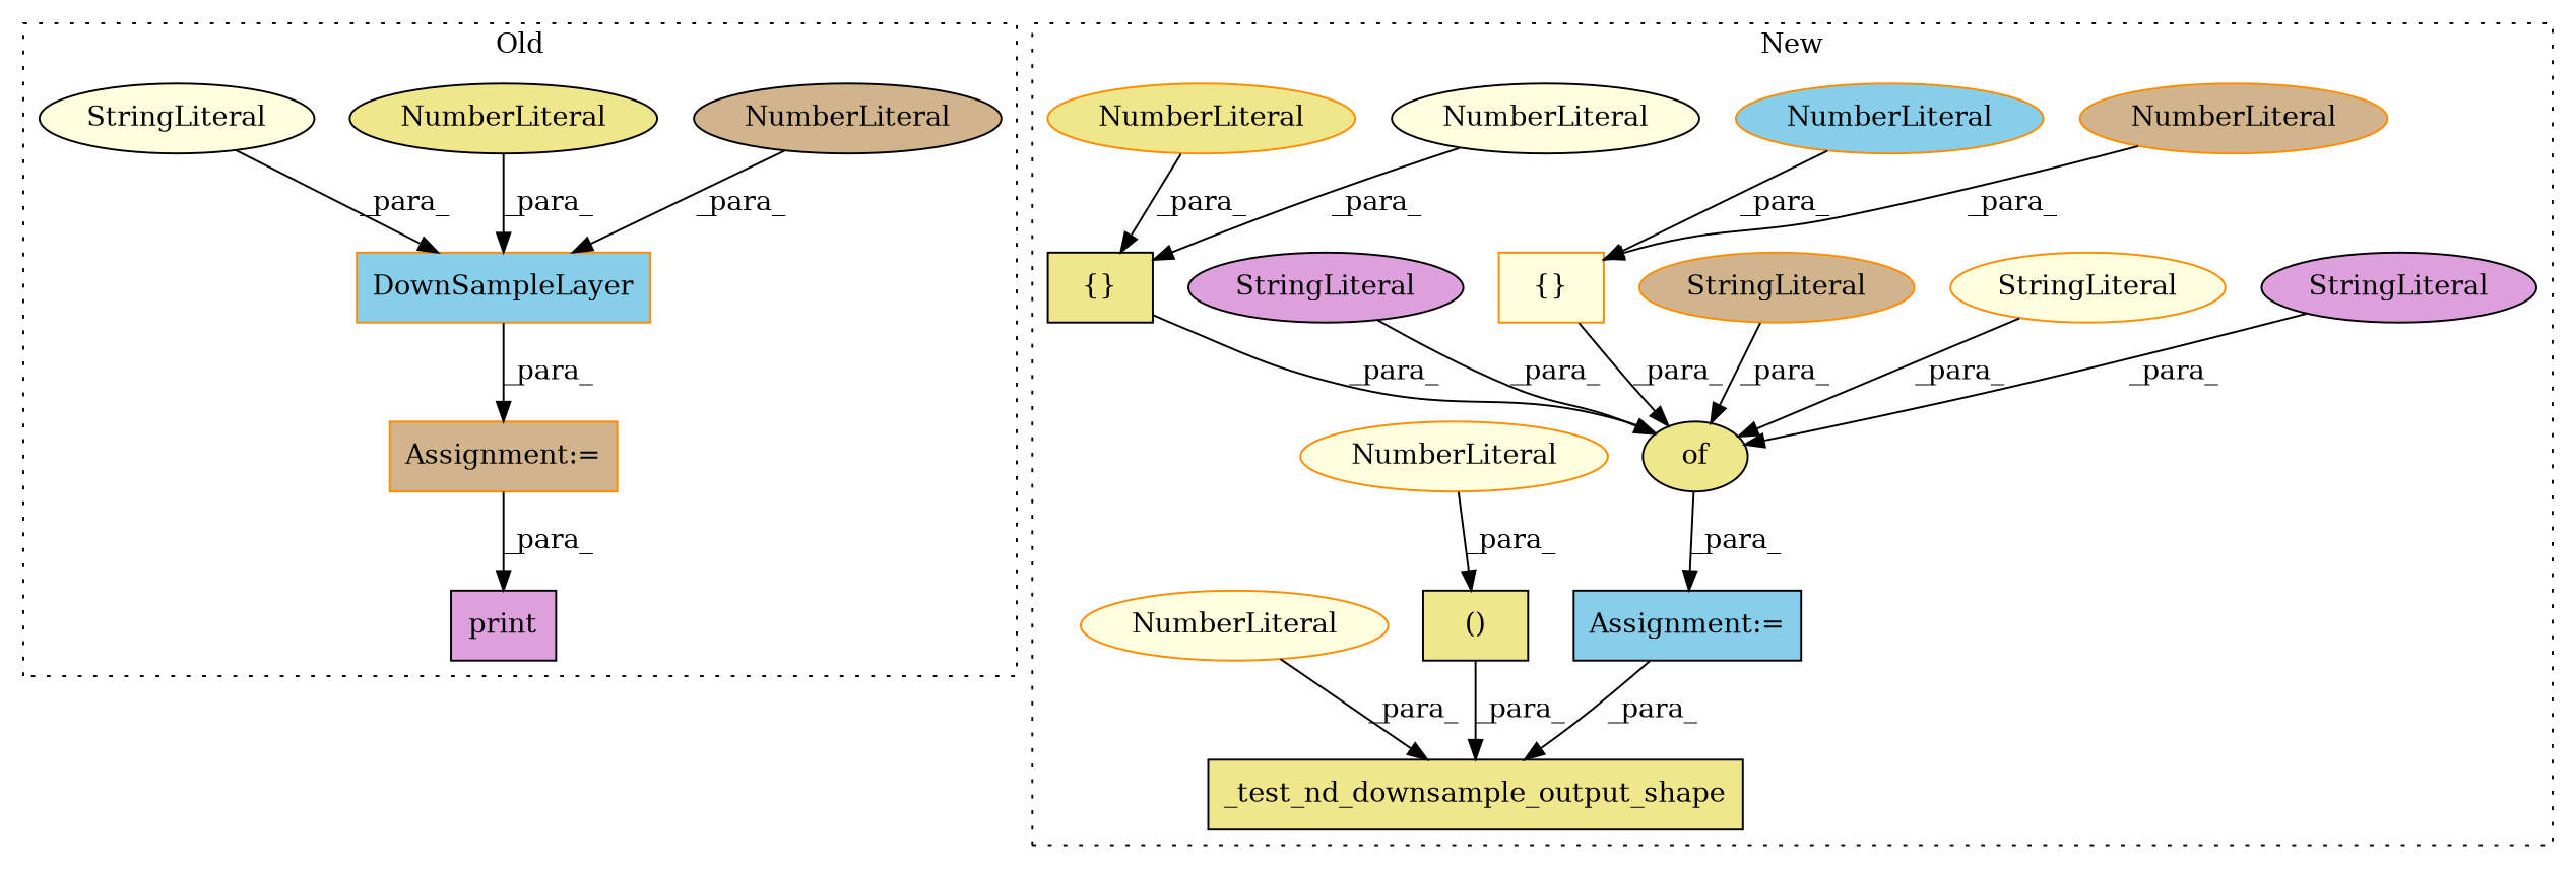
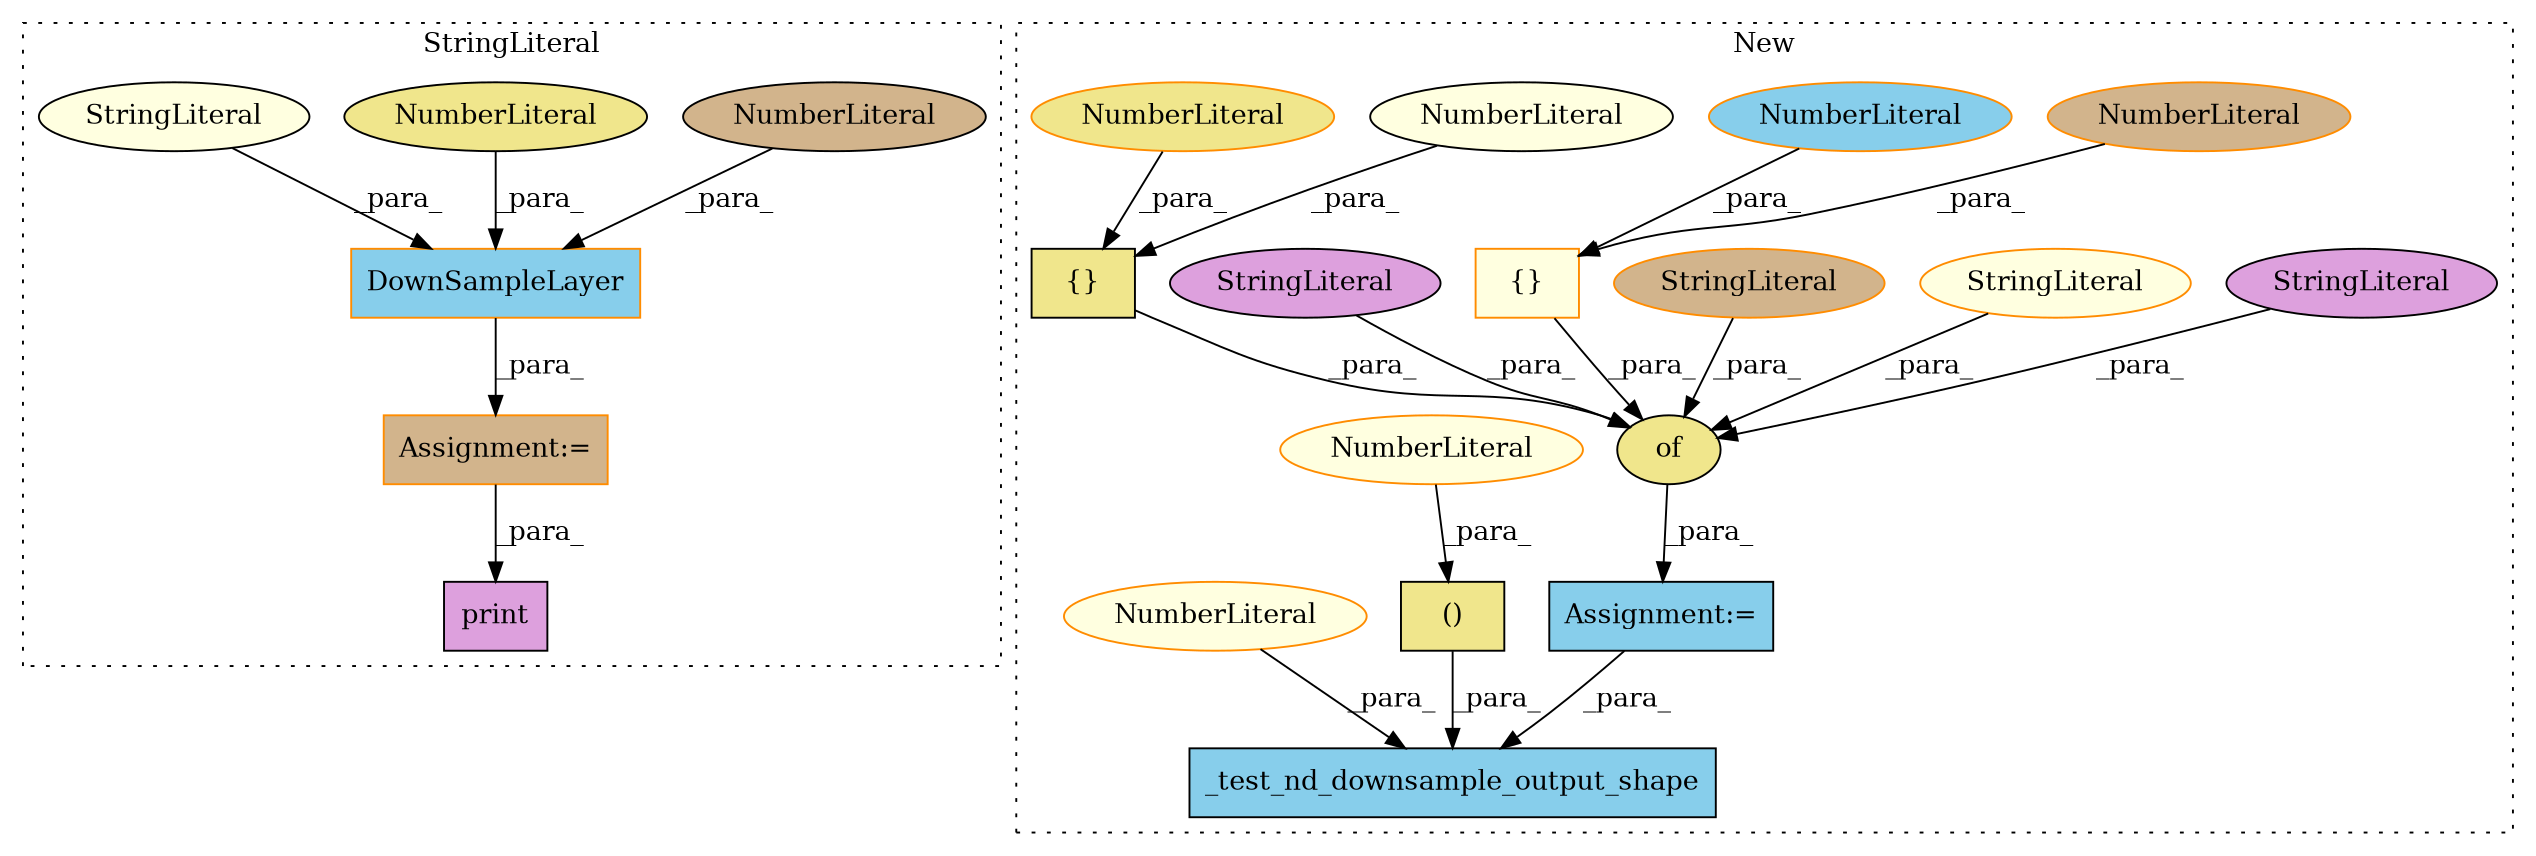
  digraph {
    node [a=34 color=black fillcolor=khaki l=1 shape=ellipse style=filled]
    n1 [a=32 color=darkorange fillcolor=skyblue l="16,1" label=DownSampleLayer s="1523,1548" shape=box]
    n2 [a=32 fillcolor=plum l="6,1" label=print s="1601,1624" shape=box]
    n3 [fillcolor=tan label=NumberLiteral s=1547]
    n4 [label=NumberLiteral s=1545]
    n5 [a=45 fillcolor=lightyellow l=5 label=StringLiteral s=1539]
    n6 [a=7 color=darkorange fillcolor=tan label="Assignment:=" s=1522 shape=box]
    n7 [a=32 l="3,1" label=of s="1769,1841"]
    n8 [a=45 fillcolor=plum l=6 label=StringLiteral s=1772]
    n9 [a=45 color=darkorange fillcolor=lightyellow l=8 label=StringLiteral s=1816]
    n10 [a=45 color=darkorange fillcolor=tan l=5 label=StringLiteral s=1779]
    n11 [a=4 color=darkorange fillcolor=lightyellow l="1,1" label="{}" s="1834,1840" shape=box]
    n12 [color=darkorange fillcolor=tan label=NumberLiteral s=1839]
    n13 [color=darkorange fillcolor=skyblue label=NumberLiteral s=1837]
    n14 [a=7 fillcolor=skyblue label="Assignment:=" s=1764 shape=box]
    n15 [a=45 fillcolor=plum l=13 label=StringLiteral s=1785]
    n16 [a=4 l="1,1" label="{}" s="1808,1814" shape=box]
    n17 [fillcolor=lightyellow label=NumberLiteral s=1813]
    n18 [color=darkorange label=NumberLiteral s=1811]
-   n19 [a=32 l="33,2" label=_test_nd_downsample_output_shape s="1853,1963" shape=box]
+   n19 [a=32 fillcolor=skyblue l="33,2" label=_test_nd_downsample_output_shape s="1853,1963" shape=box]
    n20 [a=106 l=58 label="()" s=1905 shape=box]
    n21 [color=darkorange fillcolor=lightyellow label=NumberLiteral s=1933]
    n22 [color=darkorange fillcolor=lightyellow label=NumberLiteral s=1886]
    subgraph cluster_1 {
-     label=Old
+     label=StringLiteral
      style=dotted
      n1
      n2
      n3
      n4
      n5
      n6
    }
    subgraph cluster_2 {
      label=New
      style=dotted
      n7
      n8
      n9
      n10
      n11
      n12
      n13
      n14
      n15
      n16
      n17
      n18
      n19
      n20
      n21
      n22
    }
    n1 -> n6 [label=_para_]
    n3 -> n1 [label=_para_]
    n4 -> n1 [label=_para_]
    n5 -> n1 [label=_para_]
    n6 -> n2 [label=_para_]
    n7 -> n14 [label=_para_]
    n8 -> n7 [label=_para_]
    n9 -> n7 [label=_para_]
    n10 -> n7 [label=_para_]
    n11 -> n7 [label=_para_]
    n12 -> n11 [label=_para_]
    n13 -> n11 [label=_para_]
    n14 -> n19 [label=_para_]
    n15 -> n7 [label=_para_]
    n16 -> n7 [label=_para_]
    n17 -> n16 [label=_para_]
    n18 -> n16 [label=_para_]
    n20 -> n19 [label=_para_]
    n21 -> n20 [label=_para_]
    n22 -> n19 [label=_para_]
  }
